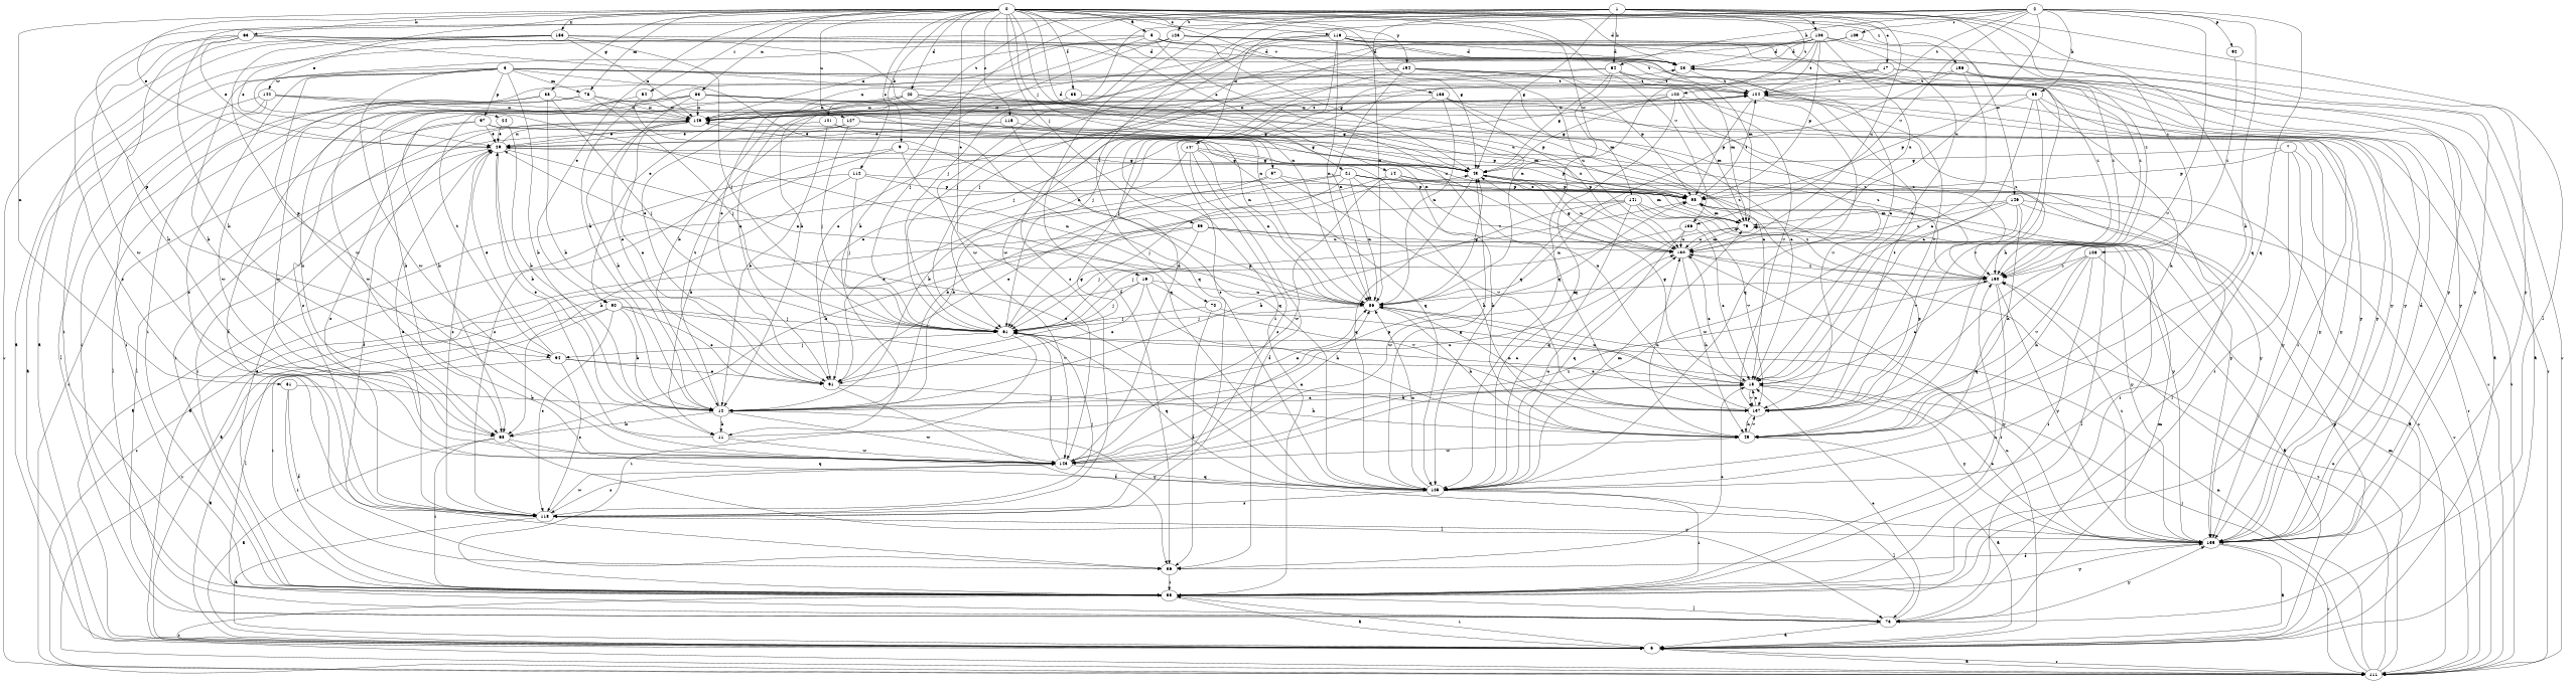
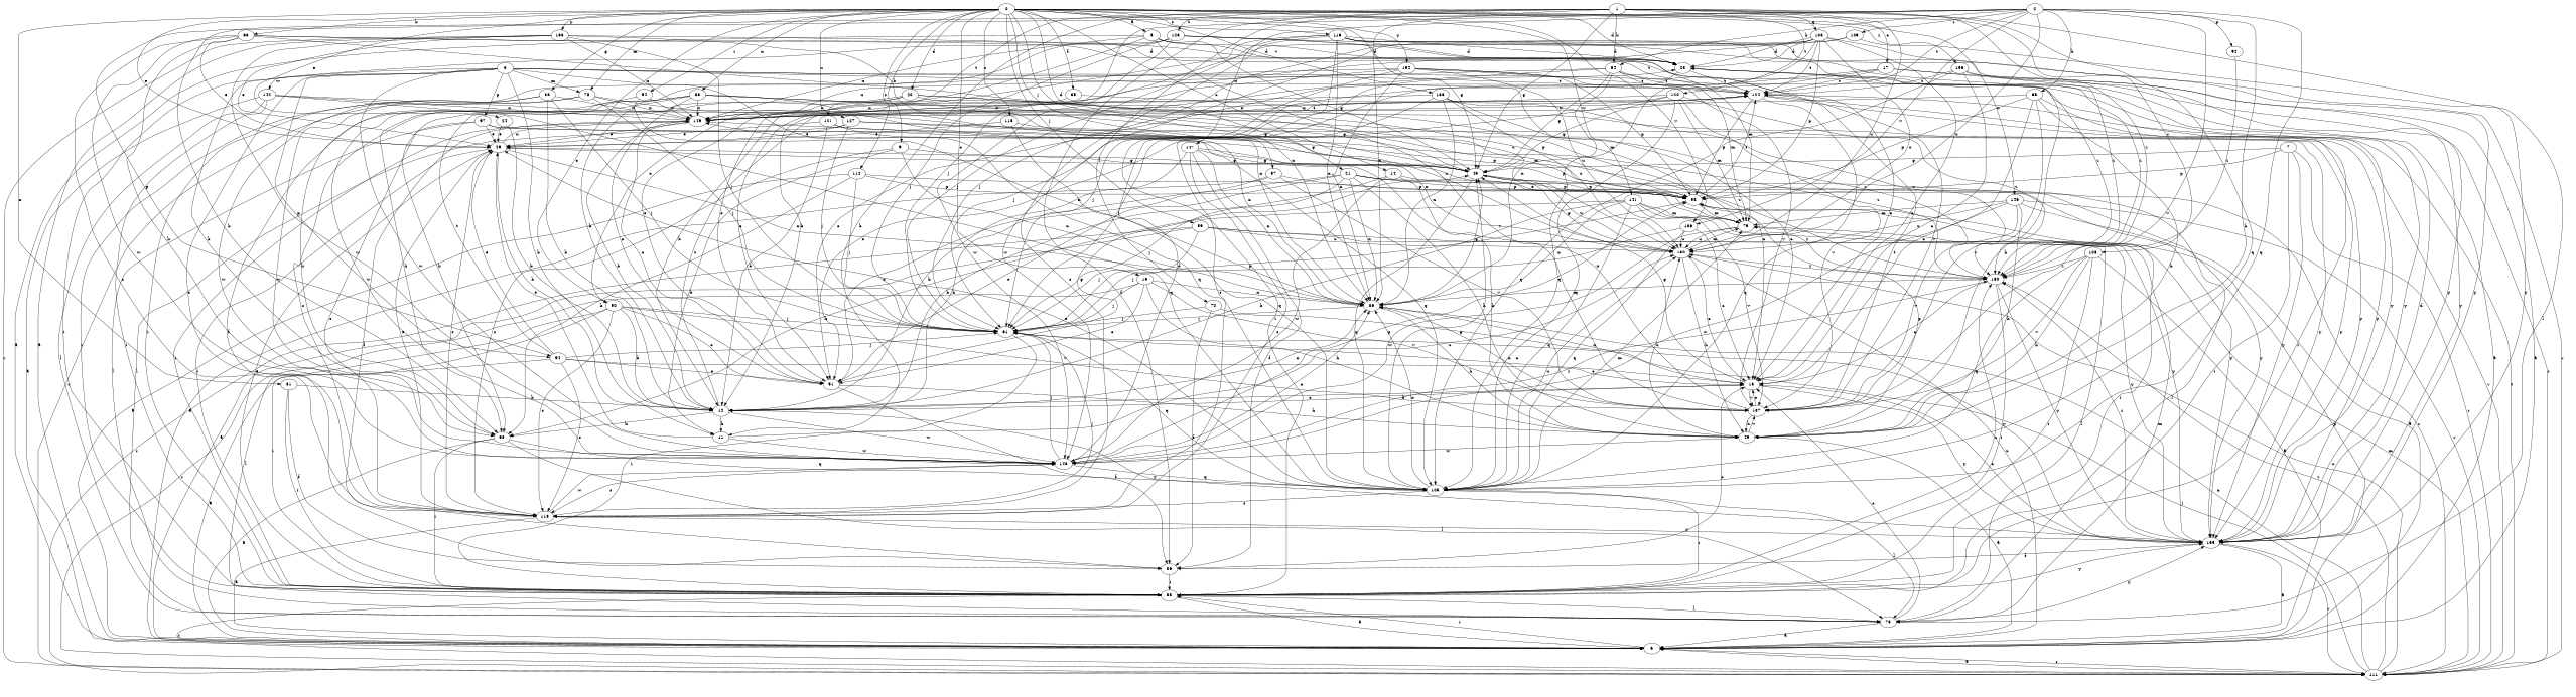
  strict digraph {
    0
    5
    9
    n4 [label=14]
    16
    20
    21
    23
    24
    29
    35
    38
    43
    54
    57
    59
    63
    78
    81
    83
    86
    90
    108
    112
    115
    116
    127
    133
    136
    141
    146
    153
    154
    156
    124
    137
    6
    149
    11
    118
    49
    143
    98
    12
    61
    111
    91
    68
    18
    155
    55
    73
    105
    130
    160
    36
    79
    1
    17
    64
    70
    103
    120
    121
    123
    2
    65
    92
    94
    109
    147
    3
    97
    142
    n75 [label=7]
    0 -> 5 [label=a]
    0 -> 9 [label=b]
    0 -> n4 [label=c]
    0 -> 16 [label=c]
    0 -> 20 [label=d]
    0 -> 21 [label=d]
    0 -> 23 [label=d]
    0 -> 24 [label=e]
    0 -> 29 [label=e]
    0 -> 35 [label=f]
    0 -> 38 [label=g]
    0 -> 43 [label=g]
    0 -> 54 [label=i]
    0 -> 57 [label=j]
    0 -> 59 [label=j]
    0 -> 63 [label=k]
    0 -> 78 [label=m]
    0 -> 81 [label=n]
    0 -> 83 [label=n]
    0 -> 86 [label=n]
    0 -> 90 [label=o]
    0 -> 108 [label=r]
    0 -> 112 [label=s]
    0 -> 115 [label=s]
    0 -> 116 [label=s]
    0 -> 127 [label=u]
    0 -> 133 [label=v]
    0 -> 136 [label=v]
    0 -> 141 [label=w]
    0 -> 146 [label=x]
    0 -> 153 [label=y]
    0 -> 154 [label=y]
    0 -> 156 [label=z]
    5 -> 23 [label=d]
    5 -> 43 [label=g]
    5 -> 90 [label=o]
    5 -> 124 [label=t]
    5 -> 137 [label=v]
    5 -> 6 [label=a]
    5 -> 149 [label=x]
    9 -> 43 [label=g]
    9 -> 86 [label=n]
    9 -> 11 [label=b]
    9 -> 118 [label=s]
    n4 -> 49 [label=h]
    n4 -> 143 [label=w]
    n4 -> 98 [label=p]
    n4 -> 12 [label=b]
    16 -> 86 [label=n]
    16 -> 137 [label=v]
    16 -> 49 [label=h]
    16 -> 61 [label=j]
    16 -> 111 [label=r]
    16 -> 91 [label=o]
    20 -> 43 [label=g]
    20 -> 149 [label=x]
    20 -> 118 [label=s]
    20 -> 98 [label=p]
    20 -> 68 [label=k]
    20 -> 18 [label=c]
    21 -> 86 [label=n]
    21 -> 49 [label=h]
    21 -> 98 [label=p]
    21 -> 12 [label=b]
    21 -> 61 [label=j]
    21 -> 111 [label=r]
    21 -> 91 [label=o]
    21 -> 155 [label=y]
    23 -> 124 [label=t]
    23 -> 118 [label=s]
    23 -> 49 [label=h]
    23 -> 155 [label=y]
    24 -> 29 [label=e]
    24 -> 12 [label=b]
    29 -> 43 [label=g]
    29 -> 86 [label=n]
    29 -> 149 [label=x]
    29 -> 118 [label=s]
    29 -> 12 [label=b]
    29 -> 55 [label=i]
    35 -> 149 [label=x]
    35 -> 155 [label=y]
    38 -> 149 [label=x]
    38 -> 143 [label=w]
    38 -> 12 [label=b]
    38 -> 61 [label=j]
    38 -> 55 [label=i]
    43 -> 98 [label=p]
    43 -> 73 [label=l]
    43 -> 105 [label=q]
    43 -> 130 [label=u]
    54 -> 86 [label=n]
    54 -> 149 [label=x]
    54 -> 68 [label=k]
    57 -> 137 [label=v]
    57 -> 6 [label=a]
    57 -> 98 [label=p]
    57 -> 91 [label=o]
    59 -> 6 [label=a]
    59 -> 61 [label=j]
    59 -> 111 [label=r]
    59 -> 155 [label=y]
    59 -> 73 [label=l]
    59 -> 130 [label=u]
    63 -> 23 [label=d]
    63 -> 29 [label=e]
    63 -> 118 [label=s]
    63 -> 143 [label=w]
    63 -> 68 [label=k]
    63 -> 130 [label=u]
    63 -> 160 [label=z]
    78 -> 86 [label=n]
    78 -> 149 [label=x]
    78 -> 143 [label=w]
    78 -> 61 [label=j]
    78 -> 111 [label=r]
    81 -> 12 [label=b]
    81 -> 55 [label=i]
    81 -> 36 [label=f]
    83 -> 149 [label=x]
    83 -> 143 [label=w]
    83 -> 91 [label=o]
    83 -> 68 [label=k]
    83 -> 130 [label=u]
    83 -> 160 [label=z]
    83 -> 36 [label=f]
    83 -> 79 [label=m]
    86 -> 43 [label=g]
    86 -> 49 [label=h]
    86 -> 61 [label=j]
    90 -> 137 [label=v]
    90 -> 118 [label=s]
    90 -> 12 [label=b]
    90 -> 61 [label=j]
    90 -> 91 [label=o]
    90 -> 55 [label=i]
    90 -> 73 [label=l]
    108 -> 137 [label=v]
    108 -> 6 [label=a]
    108 -> 49 [label=h]
    108 -> 55 [label=i]
    108 -> 105 [label=q]
    108 -> 160 [label=z]
    112 -> 6 [label=a]
    112 -> 98 [label=p]
    112 -> 61 [label=j]
    112 -> 68 [label=k]
    112 -> 155 [label=y]
    115 -> 29 [label=e]
    115 -> 155 [label=y]
    115 -> 105 [label=q]
    116 -> 23 [label=d]
    116 -> 86 [label=n]
    116 -> 118 [label=s]
    116 -> 61 [label=j]
    116 -> 111 [label=r]
    116 -> 91 [label=o]
    116 -> 155 [label=y]
    116 -> 55 [label=i]
    116 -> 160 [label=z]
    116 -> 79 [label=m]
    127 -> 29 [label=e]
    127 -> 61 [label=j]
    127 -> 155 [label=y]
    127 -> 73 [label=l]
    127 -> 160 [label=z]
    133 -> 86 [label=n]
    133 -> 149 [label=x]
    133 -> 61 [label=j]
    133 -> 18 [label=c]
    133 -> 130 [label=u]
    133 -> 160 [label=z]
    136 -> 61 [label=j]
    136 -> 18 [label=c]
    136 -> 105 [label=q]
    136 -> 130 [label=u]
    141 -> 86 [label=n]
    141 -> 137 [label=v]
    141 -> 12 [label=b]
    141 -> 68 [label=k]
    141 -> 155 [label=y]
    141 -> 105 [label=q]
    141 -> 160 [label=z]
-   n4 -> 79 [label=m]
+   141 -> 79 [label=m]
    146 -> 137 [label=v]
    146 -> 6 [label=a]
    146 -> 49 [label=h]
    146 -> 143 [label=w]
    146 -> 111 [label=r]
    146 -> 130 [label=u]
    146 -> 79 [label=m]
    153 -> 23 [label=d]
    153 -> 29 [label=e]
    153 -> 86 [label=n]
    153 -> 6 [label=a]
    153 -> 149 [label=x]
    153 -> 143 [label=w]
    153 -> 61 [label=j]
    153 -> 111 [label=r]
    154 -> 86 [label=n]
    154 -> 124 [label=t]
    154 -> 137 [label=v]
    154 -> 98 [label=p]
    154 -> 12 [label=b]
    154 -> 61 [label=j]
    154 -> 55 [label=i]
    154 -> 130 [label=u]
    156 -> 124 [label=t]
    156 -> 6 [label=a]
    156 -> 18 [label=c]
    156 -> 155 [label=y]
    156 -> 105 [label=q]
    124 -> 149 [label=x]
    124 -> 98 [label=p]
    124 -> 111 [label=r]
    124 -> 155 [label=y]
    124 -> 105 [label=q]
    137 -> 86 [label=n]
    137 -> 124 [label=t]
    137 -> 149 [label=x]
    137 -> 49 [label=h]
    137 -> 18 [label=c]
    6 -> 98 [label=p]
    6 -> 111 [label=r]
    6 -> 55 [label=i]
    6 -> 130 [label=u]
    149 -> 29 [label=e]
    149 -> 124 [label=t]
    149 -> 12 [label=b]
    149 -> 91 [label=o]
    149 -> 55 [label=i]
    149 -> 36 [label=f]
    11 -> 29 [label=e]
    11 -> 143 [label=w]
    11 -> 130 [label=u]
    118 -> 29 [label=e]
    118 -> 6 [label=a]
    118 -> 143 [label=w]
    118 -> 61 [label=j]
    118 -> 155 [label=y]
    49 -> 137 [label=v]
    49 -> 6 [label=a]
    49 -> 143 [label=w]
    49 -> 98 [label=p]
    49 -> 130 [label=u]
    143 -> 23 [label=d]
    143 -> 86 [label=n]
    143 -> 118 [label=s]
    143 -> 98 [label=p]
    143 -> 61 [label=j]
    143 -> 105 [label=q]
    143 -> 160 [label=z]
    98 -> 124 [label=t]
    98 -> 55 [label=i]
    98 -> 79 [label=m]
    12 -> 86 [label=n]
    12 -> 124 [label=t]
    12 -> 11 [label=b]
    12 -> 143 [label=w]
    12 -> 68 [label=k]
    12 -> 18 [label=c]
    12 -> 155 [label=y]
    61 -> 98 [label=p]
    61 -> 18 [label=c]
    61 -> 55 [label=i]
    61 -> 105 [label=q]
    111 -> 86 [label=n]
    111 -> 124 [label=t]
    111 -> 6 [label=a]
    111 -> 61 [label=j]
    111 -> 130 [label=u]
    111 -> 160 [label=z]
    111 -> 79 [label=m]
    91 -> 43 [label=g]
    91 -> 49 [label=h]
    91 -> 36 [label=f]
    68 -> 6 [label=a]
    68 -> 55 [label=i]
    68 -> 73 [label=l]
    68 -> 105 [label=q]
    18 -> 43 [label=g]
    18 -> 86 [label=n]
    18 -> 137 [label=v]
    18 -> 12 [label=b]
    18 -> 155 [label=y]
    155 -> 23 [label=d]
    155 -> 6 [label=a]
    155 -> 111 [label=r]
    155 -> 18 [label=c]
    155 -> 160 [label=z]
    155 -> 36 [label=f]
    55 -> 29 [label=e]
    55 -> 6 [label=a]
    55 -> 111 [label=r]
    55 -> 155 [label=y]
    55 -> 73 [label=l]
    55 -> 160 [label=z]
    73 -> 6 [label=a]
    73 -> 18 [label=c]
    73 -> 155 [label=y]
    73 -> 79 [label=m]
    105 -> 29 [label=e]
    105 -> 43 [label=g]
    105 -> 86 [label=n]
    105 -> 118 [label=s]
    105 -> 55 [label=i]
    105 -> 73 [label=l]
    105 -> 130 [label=u]
    105 -> 79 [label=m]
    130 -> 43 [label=g]
    130 -> 149 [label=x]
    130 -> 49 [label=h]
    130 -> 18 [label=c]
    130 -> 160 [label=z]
    130 -> 79 [label=m]
    160 -> 86 [label=n]
    160 -> 18 [label=c]
    160 -> 155 [label=y]
    160 -> 55 [label=i]
    36 -> 18 [label=c]
    36 -> 55 [label=i]
    79 -> 29 [label=e]
    79 -> 143 [label=w]
    79 -> 130 [label=u]
    1 -> 43 [label=g]
    1 -> 86 [label=n]
    1 -> 11 [label=b]
    1 -> 73 [label=l]
    1 -> 105 [label=q]
    1 -> 130 [label=u]
    1 -> 160 [label=z]
    1 -> 36 [label=f]
    1 -> 17 [label=c]
    1 -> 64 [label=k]
    1 -> 70 [label=l]
    1 -> 103 [label=q]
    1 -> 120 [label=t]
    1 -> 121 [label=t]
    1 -> 123 [label=t]
    17 -> 124 [label=t]
    17 -> 6 [label=a]
    17 -> 61 [label=j]
    17 -> 111 [label=r]
    17 -> 91 [label=o]
    64 -> 43 [label=g]
    64 -> 124 [label=t]
    64 -> 137 [label=v]
    64 -> 149 [label=x]
    64 -> 91 [label=o]
    64 -> 105 [label=q]
    64 -> 79 [label=m]
    70 -> 61 [label=j]
    70 -> 155 [label=y]
    70 -> 36 [label=f]
    103 -> 23 [label=d]
    103 -> 86 [label=n]
    103 -> 124 [label=t]
    103 -> 143 [label=w]
    103 -> 98 [label=p]
    103 -> 12 [label=b]
    103 -> 61 [label=j]
    103 -> 18 [label=c]
    103 -> 155 [label=y]
    103 -> 130 [label=u]
    120 -> 43 [label=g]
    120 -> 137 [label=v]
    120 -> 149 [label=x]
    120 -> 91 [label=o]
    120 -> 105 [label=q]
    120 -> 160 [label=z]
    120 -> 79 [label=m]
    121 -> 29 [label=e]
    121 -> 98 [label=p]
    121 -> 12 [label=b]
    121 -> 105 [label=q]
    123 -> 23 [label=d]
    123 -> 143 [label=w]
    123 -> 12 [label=b]
    123 -> 61 [label=j]
    123 -> 68 [label=k]
    123 -> 18 [label=c]
    123 -> 160 [label=z]
    2 -> 136 [label=v]
    2 -> 124 [label=t]
    2 -> 137 [label=v]
    2 -> 49 [label=h]
    2 -> 61 [label=j]
    2 -> 68 [label=k]
    2 -> 105 [label=q]
    2 -> 130 [label=u]
    2 -> 64 [label=k]
    2 -> 65 [label=k]
    2 -> 92 [label=p]
    2 -> 94 [label=p]
    2 -> 109 [label=r]
    2 -> 147 [label=x]
    65 -> 137 [label=v]
    65 -> 149 [label=x]
    65 -> 49 [label=h]
    65 -> 98 [label=p]
    65 -> 18 [label=c]
    65 -> 55 [label=i]
    92 -> 160 [label=z]
    94 -> 29 [label=e]
    94 -> 124 [label=t]
    94 -> 6 [label=a]
    94 -> 118 [label=s]
-   61 -> 94 [label=j]
+   94 -> 61 [label=j]
    94 -> 91 [label=o]
    94 -> 18 [label=c]
    109 -> 23 [label=d]
    109 -> 91 [label=o]
    109 -> 155 [label=y]
    147 -> 43 [label=g]
    147 -> 86 [label=n]
    147 -> 118 [label=s]
    147 -> 98 [label=p]
    147 -> 12 [label=b]
    147 -> 36 [label=f]
    3 -> 78 [label=m]
    3 -> 124 [label=t]
    3 -> 11 [label=b]
    3 -> 118 [label=s]
    3 -> 143 [label=w]
    3 -> 155 [label=y]
    3 -> 55 [label=i]
    3 -> 105 [label=q]
    3 -> 79 [label=m]
    3 -> 94 [label=p]
    3 -> 97 [label=p]
    3 -> 142 [label=w]
    97 -> 29 [label=e]
    97 -> 43 [label=g]
    97 -> 118 [label=s]
    97 -> 73 [label=l]
    97 -> 160 [label=z]
    142 -> 43 [label=g]
    142 -> 6 [label=a]
    142 -> 149 [label=x]
    142 -> 55 [label=i]
    142 -> 73 [label=l]
    142 -> 105 [label=q]
    n75 -> 43 [label=g]
    n75 -> 98 [label=p]
    n75 -> 111 [label=r]
    n75 -> 155 [label=y]
    n75 -> 55 [label=i]
  }
